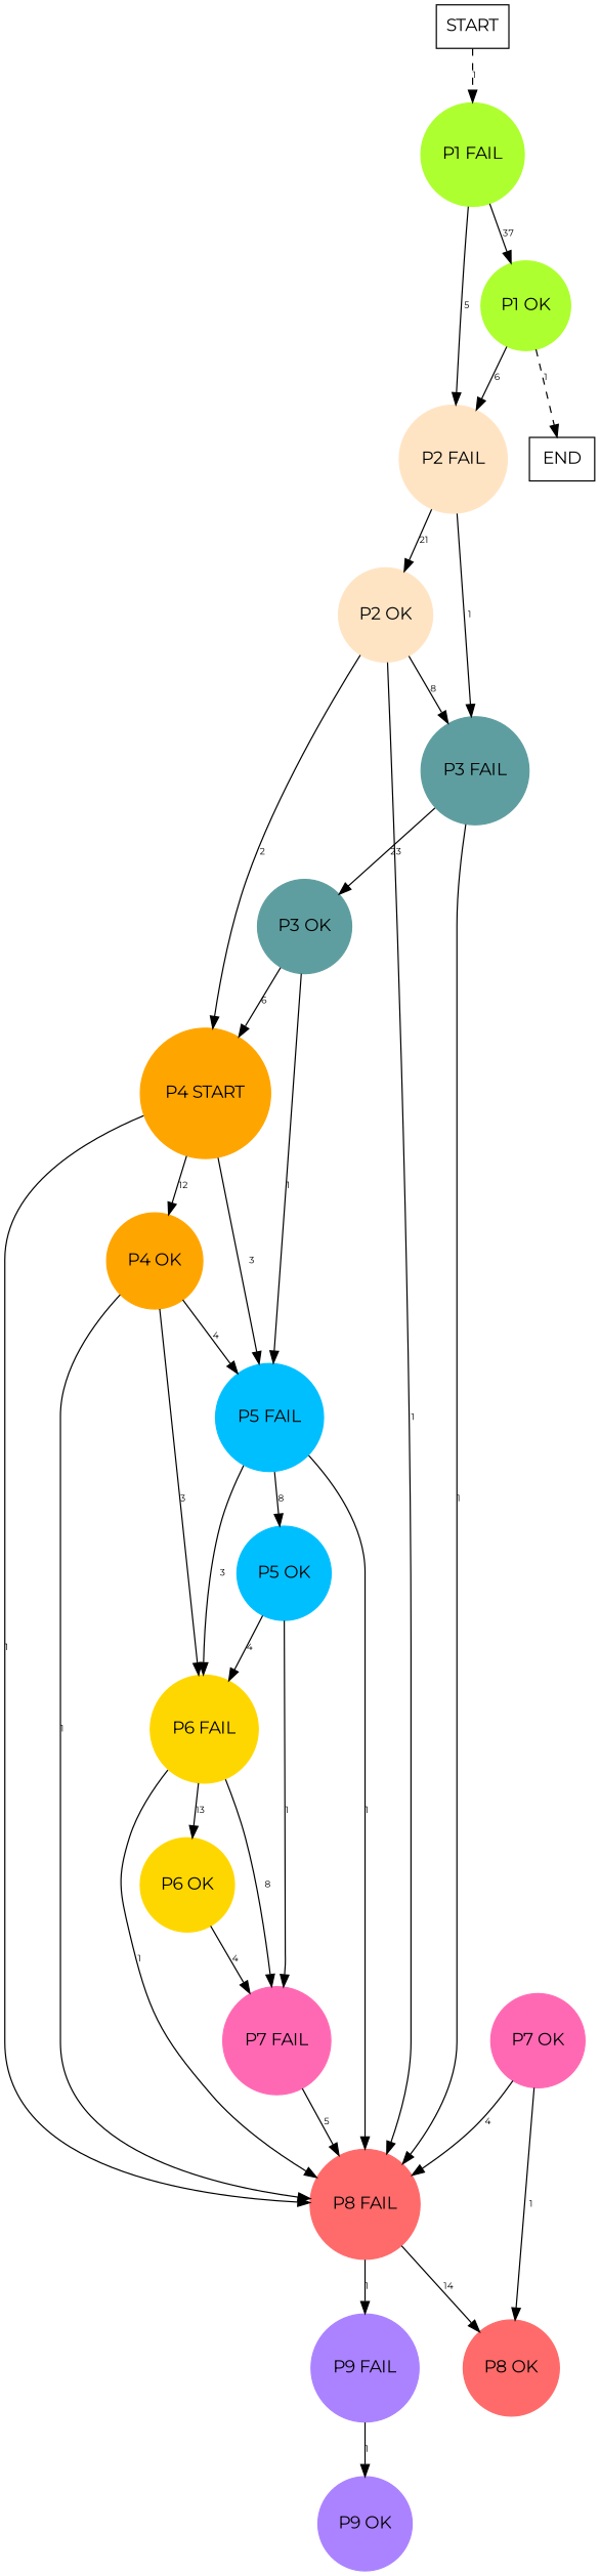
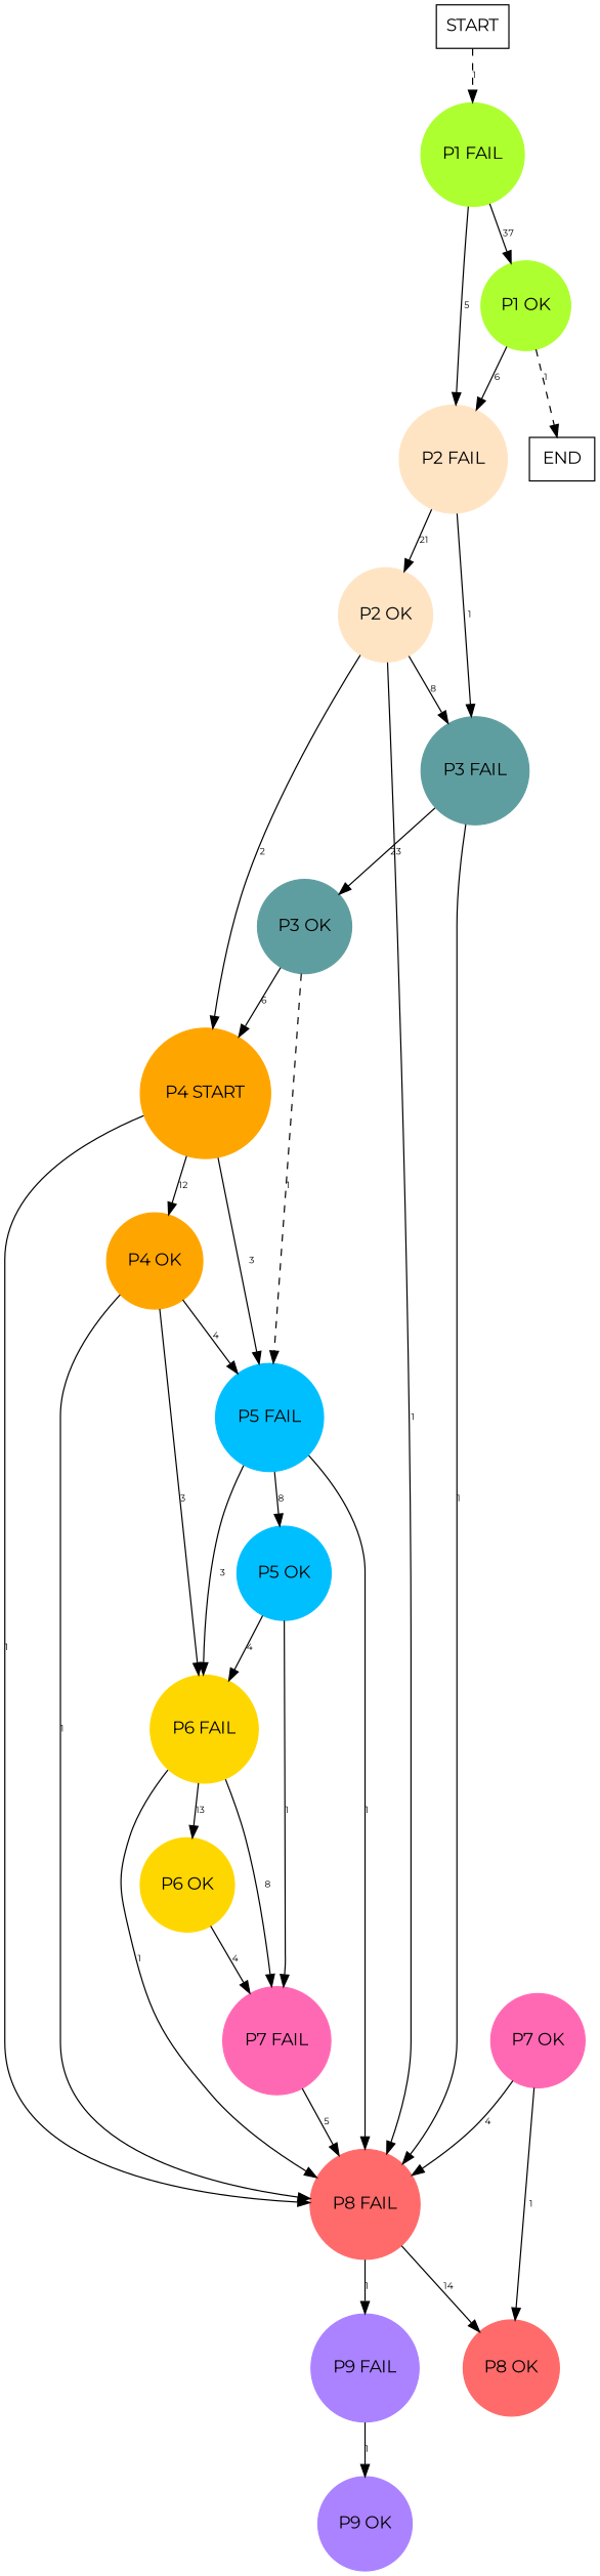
  digraph {
    fontname=Montserrat
    node [color=greenyellow fontname=Montserrat shape=circle style=filled]
    edge [fontname=Montserrat fontsize=8 labelfloat=false]
    "P1 FAIL"
    "P1 OK"
    "P2 FAIL" [color=bisque]
    END [color=black fillcolor=white shape=box]
    "P2 OK" [color=bisque]
    "P3 FAIL" [color=cadetblue]
    n7 [color=orange label="P4 START"]
    "P8 FAIL" [color=indianred1]
    "P3 OK" [color=cadetblue]
    "P5 FAIL" [color=deepskyblue]
    "P4 OK" [color=orange]
    "P8 OK" [color=indianred1]
    "P9 FAIL" [color=mediumpurple1]
    "P5 OK" [color=deepskyblue]
    "P6 FAIL" [color=gold]
    "P7 FAIL" [color=hotpink]
    "P6 OK" [color=gold]
    "P7 OK" [color=hotpink]
    "P9 OK" [color=mediumpurple1]
    START [color=black fillcolor=white shape=box]
    "P1 FAIL" -> "P1 OK" [label=37]
    "P1 FAIL" -> "P2 FAIL" [label=5]
    "P1 OK" -> "P2 FAIL" [label=6]
    "P1 OK" -> END [label=1 style=dashed]
    "P2 FAIL" -> "P2 OK" [label=21]
    "P2 FAIL" -> "P3 FAIL" [label=1]
    "P2 OK" -> "P3 FAIL" [label=8]
    "P2 OK" -> n7 [label=2]
    "P2 OK" -> "P8 FAIL" [label=1]
    "P3 FAIL" -> "P8 FAIL" [label=1]
    "P3 FAIL" -> "P3 OK" [label=23]
    n7 -> "P8 FAIL" [label=1]
    n7 -> "P5 FAIL" [label=3]
    n7 -> "P4 OK" [label=12]
    "P8 FAIL" -> "P8 OK" [label=14]
    "P8 FAIL" -> "P9 FAIL" [label=1]
    "P3 OK" -> n7 [label=6]
-   "P3 OK" -> "P5 FAIL" [label=1]
+   "P3 OK" -> "P5 FAIL" [label=1 style=dashed]
    "P5 FAIL" -> "P8 FAIL" [label=1]
    "P5 FAIL" -> "P5 OK" [label=8]
    "P5 FAIL" -> "P6 FAIL" [label=3]
    "P4 OK" -> "P8 FAIL" [label=1]
    "P4 OK" -> "P5 FAIL" [label=4]
    "P4 OK" -> "P6 FAIL" [label=3]
    "P9 FAIL" -> "P9 OK" [label=1]
    "P5 OK" -> "P6 FAIL" [label=4]
    "P5 OK" -> "P7 FAIL" [label=1]
    "P6 FAIL" -> "P8 FAIL" [label=1]
    "P6 FAIL" -> "P7 FAIL" [label=8]
    "P6 FAIL" -> "P6 OK" [label=13]
    "P7 FAIL" -> "P8 FAIL" [label=5]
    "P6 OK" -> "P7 FAIL" [label=4]
    "P7 OK" -> "P8 FAIL" [label=4]
    "P7 OK" -> "P8 OK" [label=1]
    START -> "P1 FAIL" [label=1 style=dashed]
  }
